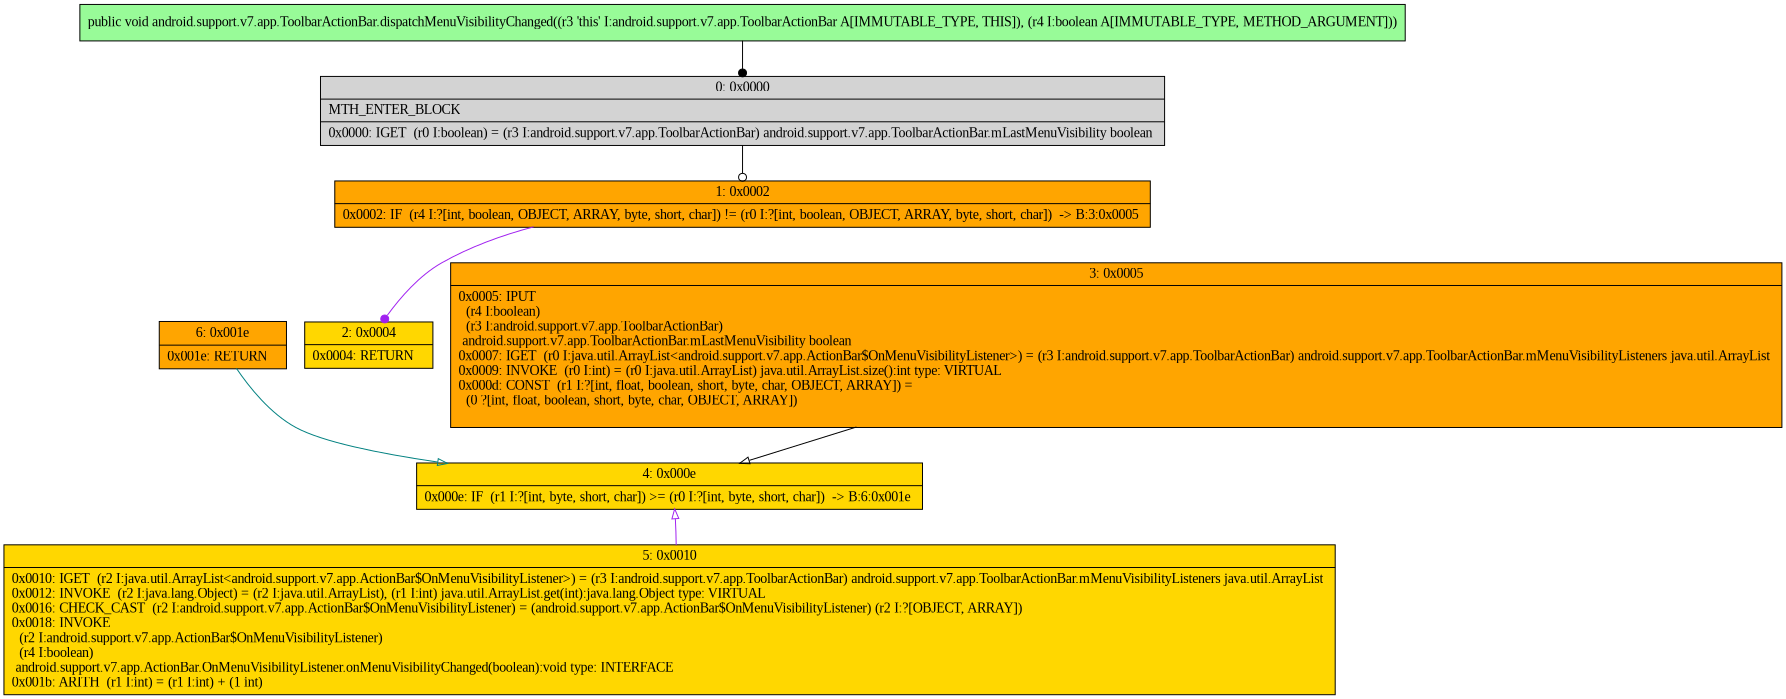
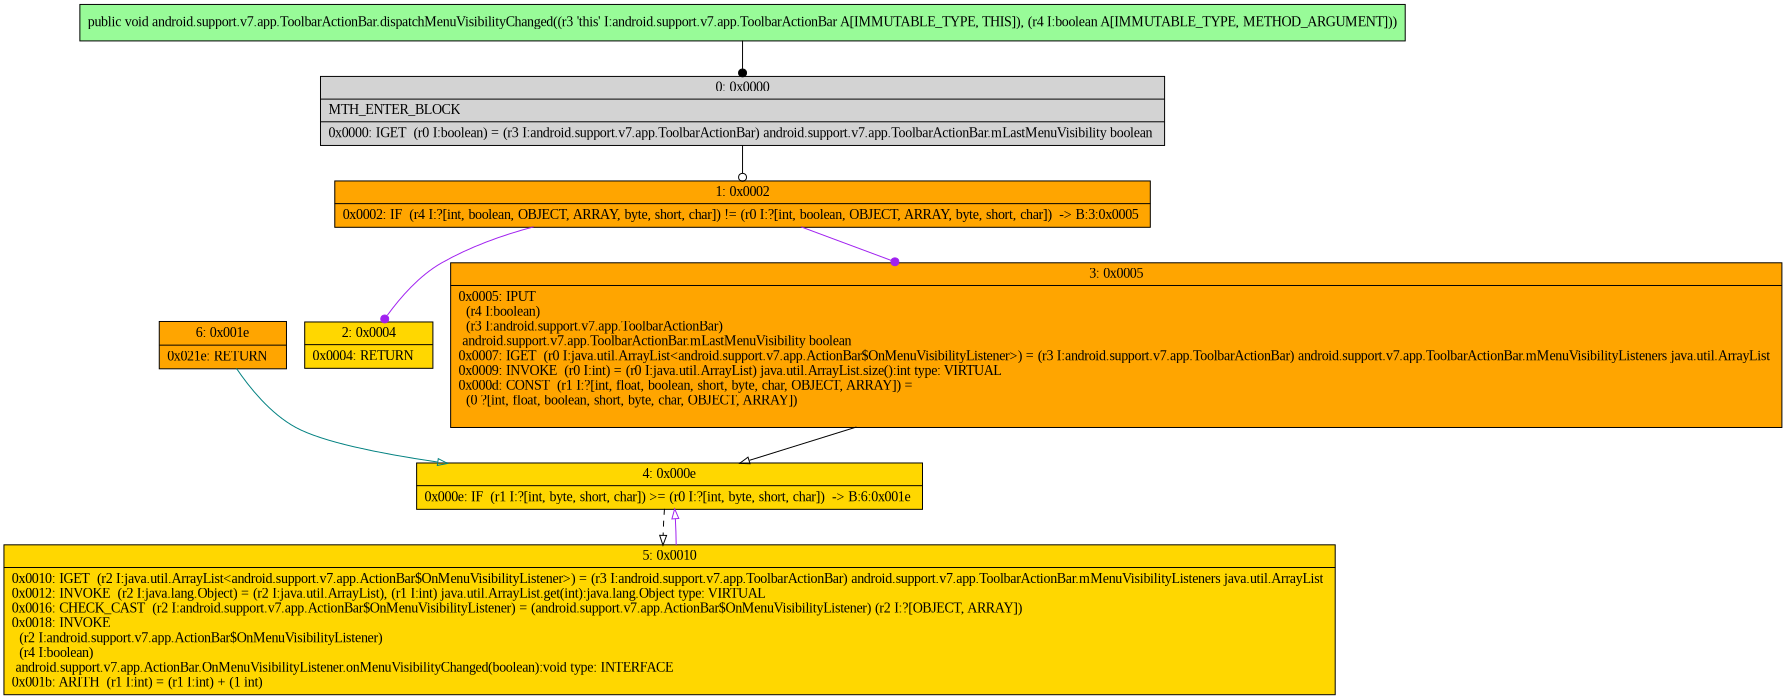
  digraph {
    fontname="Liberation Serif"
    node [fillcolor=orange fontname="Liberation Serif" shape=record style=filled]
    edge [arrowhead=onormal color=black fontname="Liberation Serif"]
    n1 [fillcolor=lightgrey label="{0\:\ 0x0000|MTH_ENTER_BLOCK\l|0x0000: IGET  (r0 I:boolean) = (r3 I:android.support.v7.app.ToolbarActionBar) android.support.v7.app.ToolbarActionBar.mLastMenuVisibility boolean \l}"]
    n2 [label="{1\:\ 0x0002|0x0002: IF  (r4 I:?[int, boolean, OBJECT, ARRAY, byte, short, char]) != (r0 I:?[int, boolean, OBJECT, ARRAY, byte, short, char])  \-\> B:3:0x0005 \l}"]
    n3 [fillcolor=gold label="{2\:\ 0x0004|0x0004: RETURN   \l}"]
    n4 [label="{3\:\ 0x0005|0x0005: IPUT  \l  (r4 I:boolean)\l  (r3 I:android.support.v7.app.ToolbarActionBar)\l android.support.v7.app.ToolbarActionBar.mLastMenuVisibility boolean \l0x0007: IGET  (r0 I:java.util.ArrayList\<android.support.v7.app.ActionBar$OnMenuVisibilityListener\>) = (r3 I:android.support.v7.app.ToolbarActionBar) android.support.v7.app.ToolbarActionBar.mMenuVisibilityListeners java.util.ArrayList \l0x0009: INVOKE  (r0 I:int) = (r0 I:java.util.ArrayList) java.util.ArrayList.size():int type: VIRTUAL \l0x000d: CONST  (r1 I:?[int, float, boolean, short, byte, char, OBJECT, ARRAY]) = \l  (0 ?[int, float, boolean, short, byte, char, OBJECT, ARRAY])\l \l}"]
    n5 [fillcolor=gold label="{4\:\ 0x000e|0x000e: IF  (r1 I:?[int, byte, short, char]) \>= (r0 I:?[int, byte, short, char])  \-\> B:6:0x001e \l}"]
    n6 [fillcolor=gold label="{5\:\ 0x0010|0x0010: IGET  (r2 I:java.util.ArrayList\<android.support.v7.app.ActionBar$OnMenuVisibilityListener\>) = (r3 I:android.support.v7.app.ToolbarActionBar) android.support.v7.app.ToolbarActionBar.mMenuVisibilityListeners java.util.ArrayList \l0x0012: INVOKE  (r2 I:java.lang.Object) = (r2 I:java.util.ArrayList), (r1 I:int) java.util.ArrayList.get(int):java.lang.Object type: VIRTUAL \l0x0016: CHECK_CAST  (r2 I:android.support.v7.app.ActionBar$OnMenuVisibilityListener) = (android.support.v7.app.ActionBar$OnMenuVisibilityListener) (r2 I:?[OBJECT, ARRAY]) \l0x0018: INVOKE  \l  (r2 I:android.support.v7.app.ActionBar$OnMenuVisibilityListener)\l  (r4 I:boolean)\l android.support.v7.app.ActionBar.OnMenuVisibilityListener.onMenuVisibilityChanged(boolean):void type: INTERFACE \l0x001b: ARITH  (r1 I:int) = (r1 I:int) + (1 int) \l}"]
-   n7 [label="{6\:\ 0x001e|0x001e: RETURN   \l}"]
+   n7 [label="{6\:\ 0x001e|0x021e: RETURN   \l}"]
    n8 [fillcolor=palegreen label="{public void android.support.v7.app.ToolbarActionBar.dispatchMenuVisibilityChanged((r3 'this' I:android.support.v7.app.ToolbarActionBar A[IMMUTABLE_TYPE, THIS]), (r4 I:boolean A[IMMUTABLE_TYPE, METHOD_ARGUMENT])) }"]
    n1 -> n2 [arrowhead=odot]
    n2 -> n3 [arrowhead=dot color=purple style=solid]
+   n2 -> n4 [arrowhead=dot color=purple]
    n4 -> n5
+   n5 -> n6 [style=dashed]
    n6 -> n5 [color=purple]
    n7 -> n5 [color=teal]
    n8 -> n1 [arrowhead=dot]
  }
